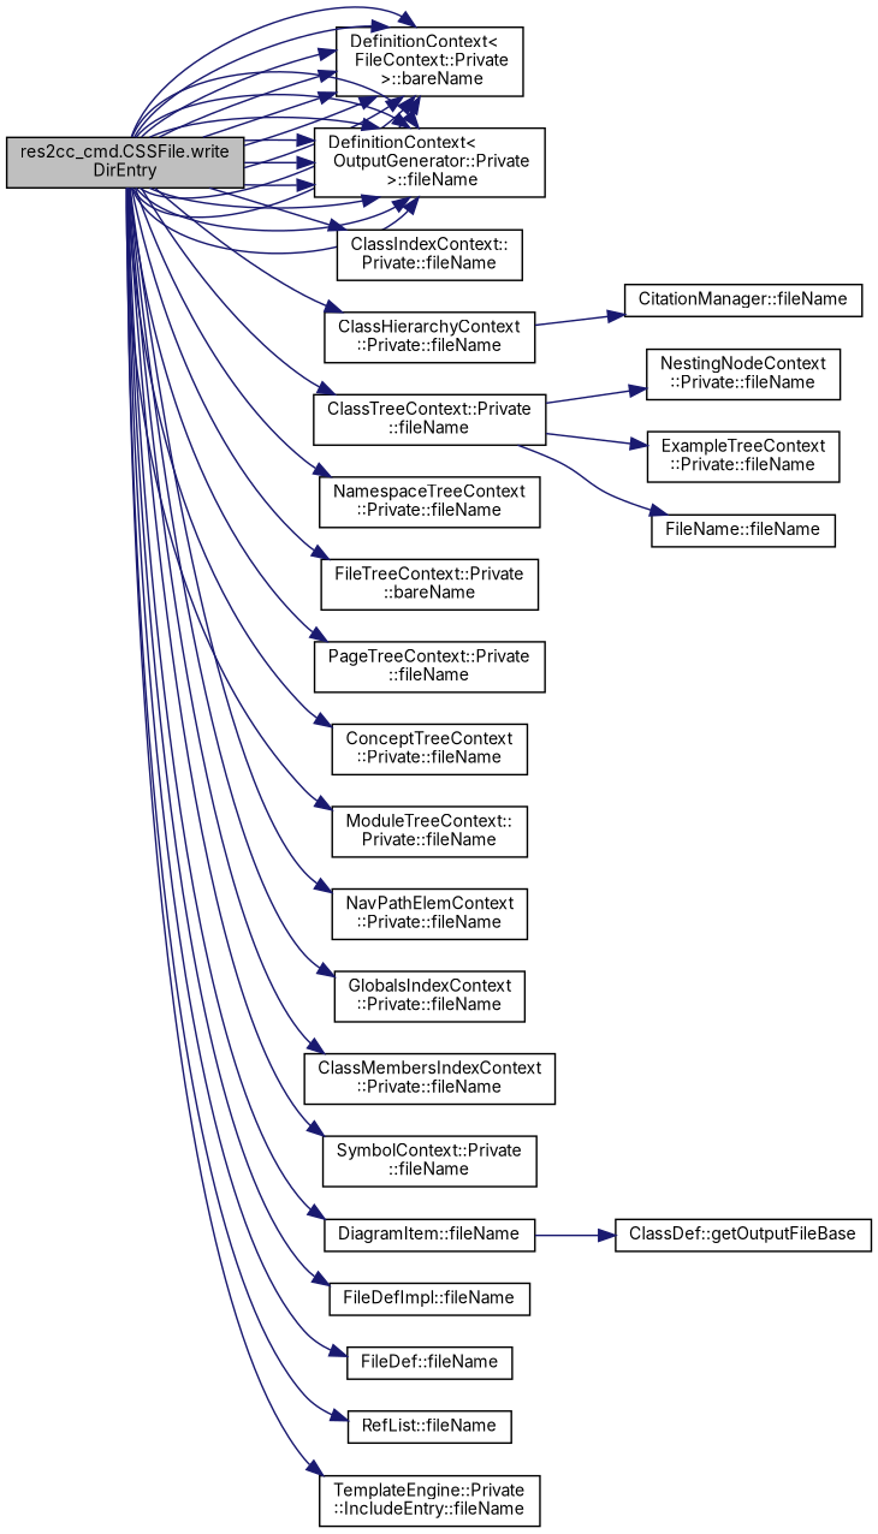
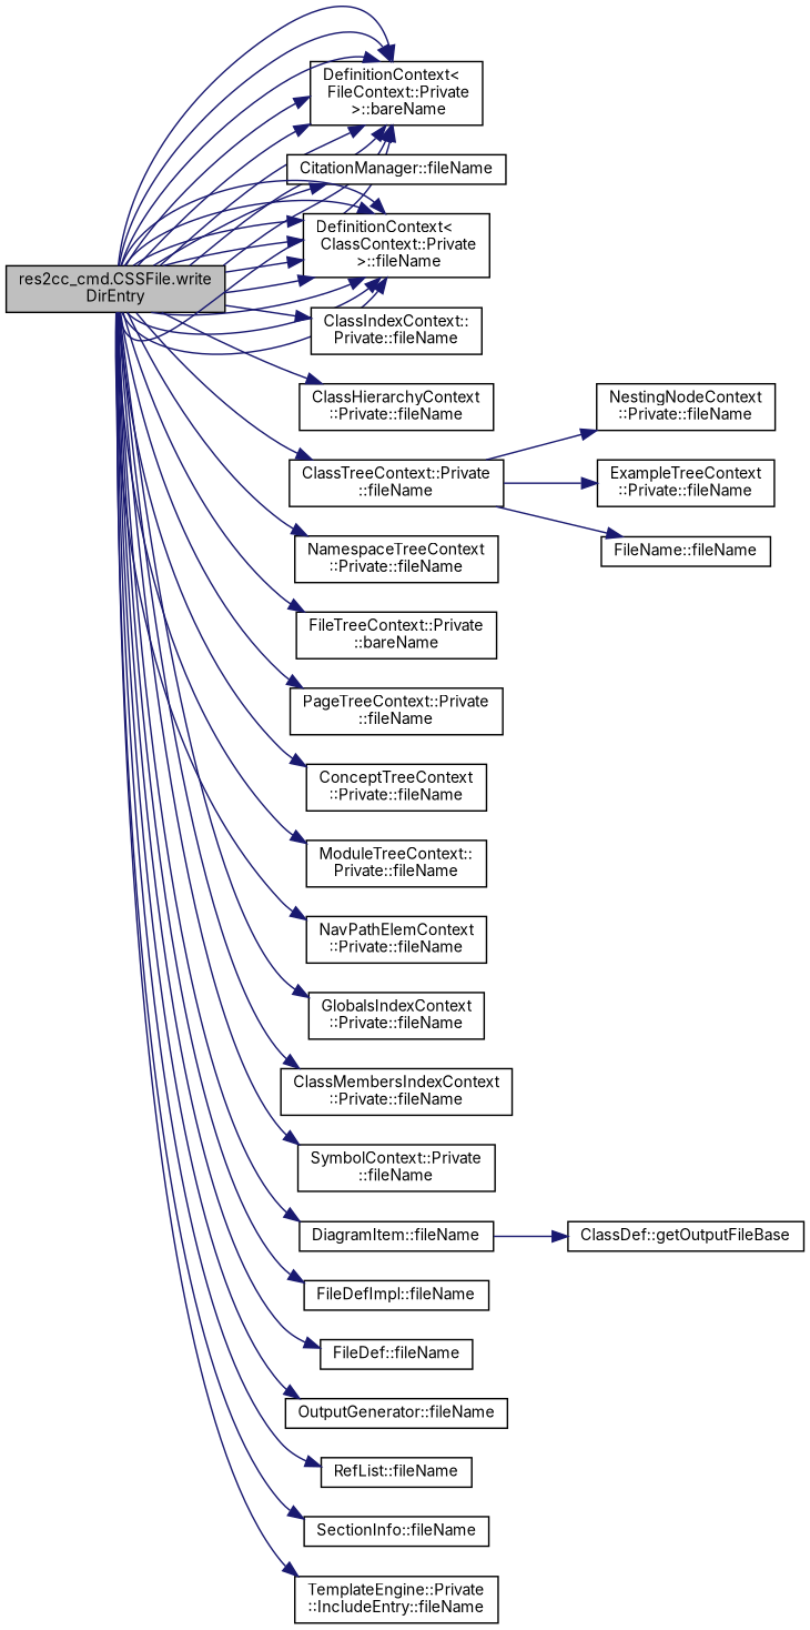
  digraph {
    fontname=Inter
    rankdir=LR
    node [color=black fillcolor=white fontname=Inter fontsize=10 shape=record style=filled]
    edge [color=midnightblue fontname=Inter fontsize=10 labelfontname=Helvetica labelfontsize=10 style=solid]
    n1 [fillcolor=grey75 fontcolor=black height=0.2 label="res2cc_cmd.CSSFile.write\lDirEntry" width=0.4]
    n2 [height=0.2 label="DefinitionContext\<\l FileContext::Private\l \>::bareName" width=0.4]
    n3 [height=0.2 label="CitationManager::fileName" width=0.4]
-   n4 [height=0.2 label="DefinitionContext\<\l OutputGenerator::Private\l \>::fileName" width=0.4]
+   n4 [height=0.2 label="DefinitionContext\<\l ClassContext::Private\l \>::fileName" width=0.4]
    n5 [height=0.2 label="ClassIndexContext::\lPrivate::fileName" width=0.4]
    n6 [height=0.2 label="ClassHierarchyContext\l::Private::fileName" width=0.4]
    n7 [height=0.2 label="ClassTreeContext::Private\l::fileName" width=0.4]
    n8 [height=0.2 label="NamespaceTreeContext\l::Private::fileName" width=0.4]
    n9 [height=0.2 label="FileTreeContext::Private\l::bareName" width=0.4]
    n10 [height=0.2 label="PageTreeContext::Private\l::fileName" width=0.4]
    n11 [height=0.2 label="ConceptTreeContext\l::Private::fileName" width=0.4]
    n12 [height=0.2 label="ModuleTreeContext::\lPrivate::fileName" width=0.4]
    n13 [height=0.2 label="NavPathElemContext\l::Private::fileName" width=0.4]
    n14 [height=0.2 label="GlobalsIndexContext\l::Private::fileName" width=0.4]
    n15 [height=0.2 label="ClassMembersIndexContext\l::Private::fileName" width=0.4]
    n16 [height=0.2 label="SymbolContext::Private\l::fileName" width=0.4]
    n17 [height=0.2 label="DiagramItem::fileName" width=0.4]
    n18 [height=0.2 label="FileDefImpl::fileName" width=0.4]
    n19 [height=0.2 label="FileDef::fileName" width=0.4]
+   n20 [height=0.2 label="OutputGenerator::fileName" width=0.4]
    n21 [height=0.2 label="RefList::fileName" width=0.4]
+   n22 [height=0.2 label="SectionInfo::fileName" width=0.4]
    n23 [height=0.2 label="TemplateEngine::Private\l::IncludeEntry::fileName" width=0.4]
    n24 [height=0.2 label="NestingNodeContext\l::Private::fileName" width=0.4]
    n25 [height=0.2 label="ExampleTreeContext\l::Private::fileName" width=0.4]
    n26 [height=0.2 label="FileName::fileName" width=0.4]
    n27 [height=0.2 label="ClassDef::getOutputFileBase" width=0.4]
    n1 -> n2
    n1 -> n2
    n1 -> n2
    n1 -> n2
    n1 -> n2
    n1 -> n2
    n1 -> n2
    n1 -> n2
    n1 -> n2
-   n6 -> n3
+   n1 -> n3
    n1 -> n4
    n1 -> n4
    n1 -> n4
    n1 -> n4
    n1 -> n4
    n1 -> n4
    n1 -> n4
    n1 -> n4
    n1 -> n4
    n1 -> n5
    n1 -> n6
    n1 -> n7
    n1 -> n8
    n1 -> n9
    n1 -> n10
    n1 -> n11
    n1 -> n12
    n1 -> n13
    n1 -> n14
    n1 -> n15
    n1 -> n16
    n1 -> n17
    n1 -> n18
    n1 -> n19
+   n1 -> n20
    n1 -> n21
+   n1 -> n22
    n1 -> n23
    n7 -> n24
    n7 -> n25
    n7 -> n26
    n17 -> n27
  }
